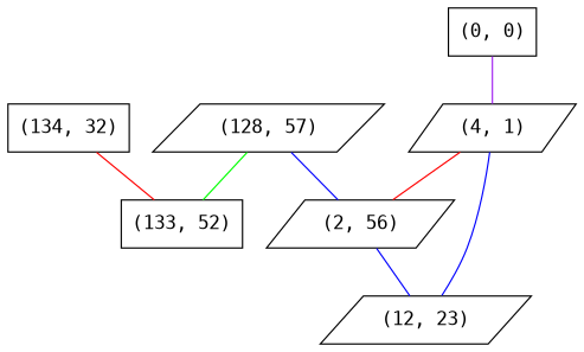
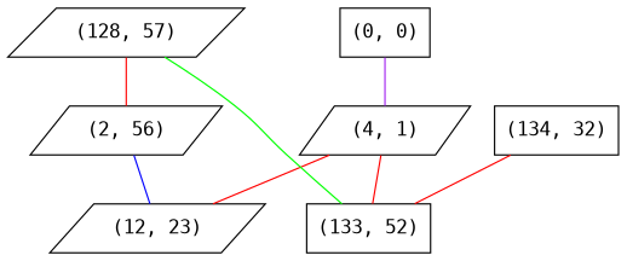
  graph {
    fontname="DejaVu Sans Mono"
    node [fontname="DejaVu Sans Mono" shape=parallelogram]
    edge [color=blue fontname="DejaVu Sans Mono" weight=3]
    n1 [label="(4, 1)"]
    "(0, 0)" [shape=box]
    "(2, 56)"
    "(12, 23)"
    "(128, 57)"
    "(133, 52)" [shape=box]
    "(134, 32)" [shape=box]
-   n1 -- "(2, 56)" [color=red weight=1]
-   n1 -- "(12, 23)"
+   n1 -- "(133, 52)" [color=red weight=1]
+   n1 -- "(12, 23)" [color=red]
    "(0, 0)" -- n1 [color=purple weight=4]
    "(2, 56)" -- "(12, 23)"
-   "(128, 57)" -- "(2, 56)"
+   "(128, 57)" -- "(2, 56)" [color=red]
    "(128, 57)" -- "(133, 52)" [color=green weight=2]
    "(134, 32)" -- "(133, 52)" [color=red weight=1]
  }
